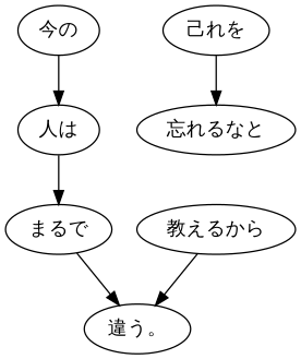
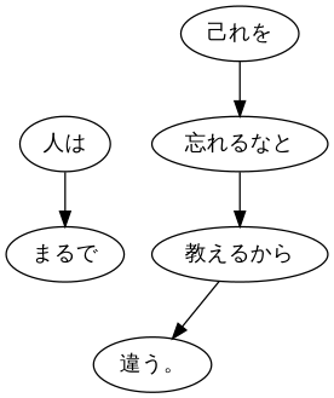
  digraph {
-   n1 [label="今の"]
    n2 [label="人は"]
    n3 [label="まるで"]
    n4 [label="教えるから"]
    n5 [label="違う。"]
    n6 [label="己れを"]
    n7 [label="忘れるなと"]
-   n1 -> n2
    n2 -> n3
-   n3 -> n5
    n4 -> n5
    n6 -> n7
+   n7 -> n4
  }
